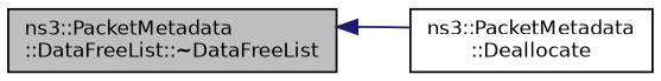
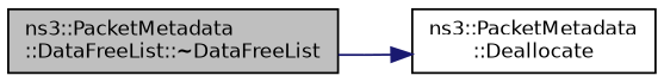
  digraph {
    rankdir=LR
    node [color=black fontname=Helvetica fontsize=10 shape=record style=filled]
    n1 [fillcolor=grey75 fontcolor=black height=0.2 label="ns3::PacketMetadata\l::DataFreeList::~DataFreeList" width=0.4]
    n2 [fillcolor=white height=0.2 label="ns3::PacketMetadata\l::Deallocate" width=0.4]
-   n2 -> n1 [color=midnightblue fontname=Helvetica fontsize=10 labelfontname=Helvetica labelfontsize=10 style=solid]
+   n1 -> n2 [color=midnightblue fontname=Helvetica fontsize=10 labelfontname=Helvetica labelfontsize=10 style=solid]
  }
